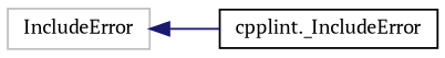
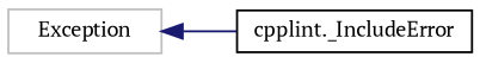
  digraph {
    rankdir=LR
    fontname="PT Serif"
    node [fillcolor=white fontname="PT Serif" fontsize=10 shape=record style=filled]
-   n1 [color=grey75 height=0.2 label=IncludeError width=0.4]
+   n1 [color=grey75 height=0.2 label=Exception width=0.4]
    n2 [color=black height=0.2 label="cpplint._IncludeError" width=0.4]
    n1 -> n2 [color=midnightblue dir=back fontname="PT Serif" fontsize=10 labelfontname=Helvetica labelfontsize=10 style=solid]
  }
